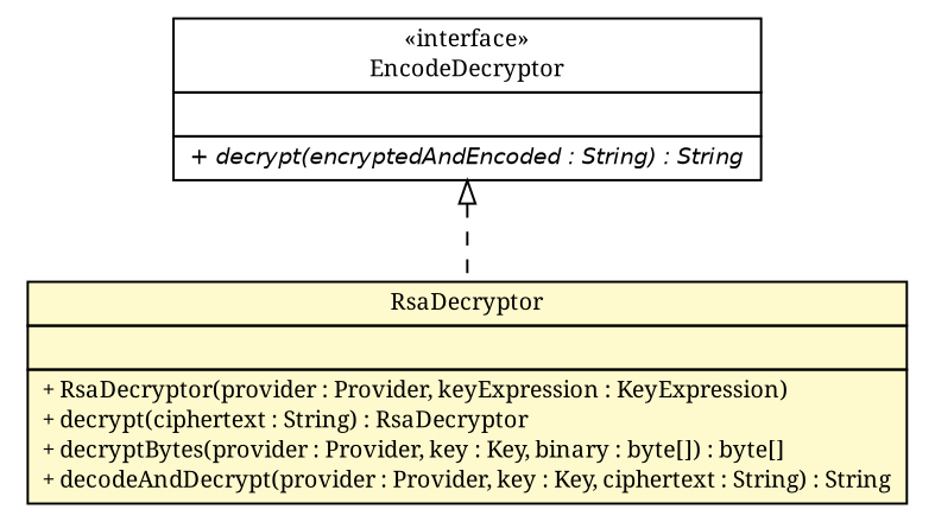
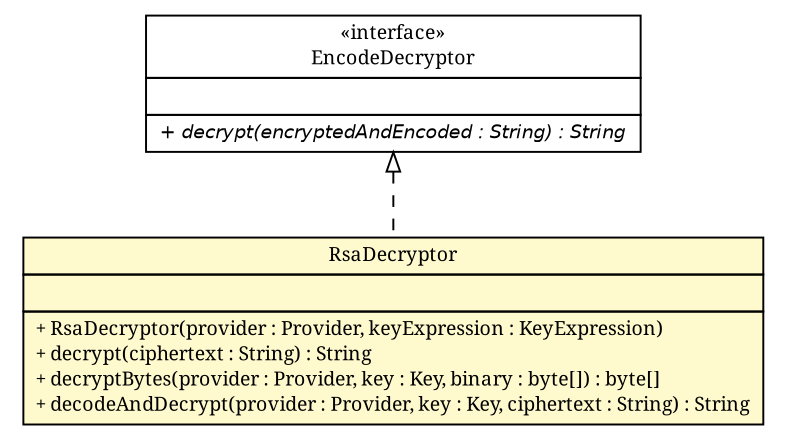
  digraph {
    nodesep=0.25
    ranksep=0.5
    fontname="Noto Serif"
    node [fontcolor=black fontname="Noto Serif" fontsize=10.0 shape=plaintext]
-   n1 [label=<<table title="cn.home1.oss.lib.common.crypto.RsaDecryptor" border="0" cellborder="1" cellspacing="0" cellpadding="2" port="p" bgcolor="lemonChiffon" href="./RsaDecryptor.html"> 		<tr><td><table border="0" cellspacing="0" cellpadding="1"> <tr><td align="center" balign="center"> RsaDecryptor </td></tr> 		</table></td></tr> 		<tr><td><table border="0" cellspacing="0" cellpadding="1"> <tr><td align="left" balign="left">  </td></tr> 		</table></td></tr> 		<tr><td><table border="0" cellspacing="0" cellpadding="1"> <tr><td align="left" balign="left"> + RsaDecryptor(provider : Provider, keyExpression : KeyExpression) </td></tr> <tr><td align="left" balign="left"> + decrypt(ciphertext : String) : RsaDecryptor </td></tr> <tr><td align="left" balign="left"> + decryptBytes(provider : Provider, key : Key, binary : byte[]) : byte[] </td></tr> <tr><td align="left" balign="left"> + decodeAndDecrypt(provider : Provider, key : Key, ciphertext : String) : String </td></tr> 		</table></td></tr> 		</table>>]
+   n1 [label=<<table title="cn.home1.oss.lib.common.crypto.RsaDecryptor" border="0" cellborder="1" cellspacing="0" cellpadding="2" port="p" bgcolor="lemonChiffon" href="./RsaDecryptor.html"> 		<tr><td><table border="0" cellspacing="0" cellpadding="1"> <tr><td align="center" balign="center"> RsaDecryptor </td></tr> 		</table></td></tr> 		<tr><td><table border="0" cellspacing="0" cellpadding="1"> <tr><td align="left" balign="left">  </td></tr> 		</table></td></tr> 		<tr><td><table border="0" cellspacing="0" cellpadding="1"> <tr><td align="left" balign="left"> + RsaDecryptor(provider : Provider, keyExpression : KeyExpression) </td></tr> <tr><td align="left" balign="left"> + decrypt(ciphertext : String) : String </td></tr> <tr><td align="left" balign="left"> + decryptBytes(provider : Provider, key : Key, binary : byte[]) : byte[] </td></tr> <tr><td align="left" balign="left"> + decodeAndDecrypt(provider : Provider, key : Key, ciphertext : String) : String </td></tr> 		</table></td></tr> 		</table>>]
    n2 [label=<<table title="cn.home1.oss.lib.common.crypto.EncodeDecryptor" border="0" cellborder="1" cellspacing="0" cellpadding="2" port="p" href="./EncodeDecryptor.html"> 		<tr><td><table border="0" cellspacing="0" cellpadding="1"> <tr><td align="center" balign="center"> &#171;interface&#187; </td></tr> <tr><td align="center" balign="center"> EncodeDecryptor </td></tr> 		</table></td></tr> 		<tr><td><table border="0" cellspacing="0" cellpadding="1"> <tr><td align="left" balign="left">  </td></tr> 		</table></td></tr> 		<tr><td><table border="0" cellspacing="0" cellpadding="1"> <tr><td align="left" balign="left"><font face="Helvetica-Oblique" point-size="10.0"> + decrypt(encryptedAndEncoded : String) : String </font></td></tr> 		</table></td></tr> 		</table>>]
    n2 -> n1 [arrowtail=empty dir=back fontname="Noto Serif" fontsize=10 headport=p labelfontname=Helvetica labelfontsize=10 style=dashed tailport=p]
  }
